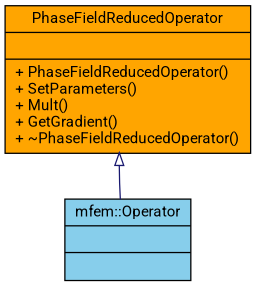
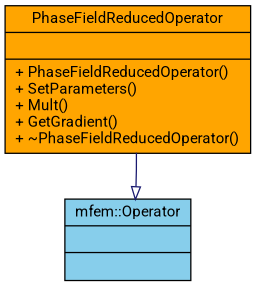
  digraph {
    fontname=Roboto
    node [color=black fontname=Roboto fontsize=12 shape=record style=filled]
    n1 [fillcolor=orange fontcolor=black height=0.2 label="{PhaseFieldReducedOperator\n||+ PhaseFieldReducedOperator()\l+ SetParameters()\l+ Mult()\l+ GetGradient()\l+ ~PhaseFieldReducedOperator()\l}" width=0.4]
    n2 [height=0.2 label="{mfem::Operator\n||}" width=0.4 fillcolor=skyblue]
-   n1 -> n2 [arrowtail=onormal color=midnightblue dir=back fontname=Roboto fontsize=12 labelfontname=Helvetica labelfontsize=12 style=solid]
+   n2 -> n1 [arrowtail=onormal color=midnightblue dir=back fontname=Roboto fontsize=12 labelfontname=Helvetica labelfontsize=12 style=solid]
  }
